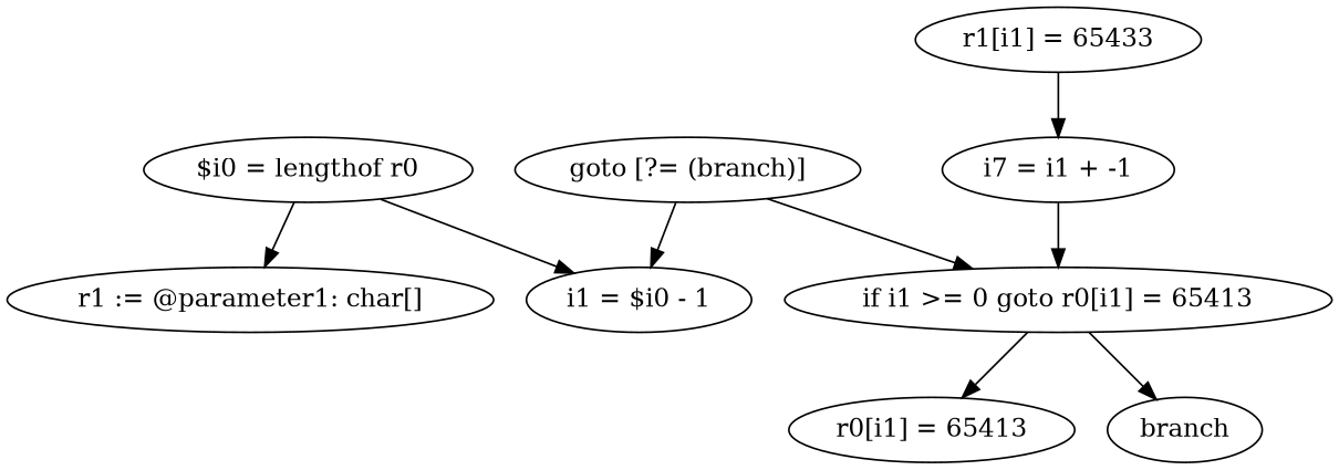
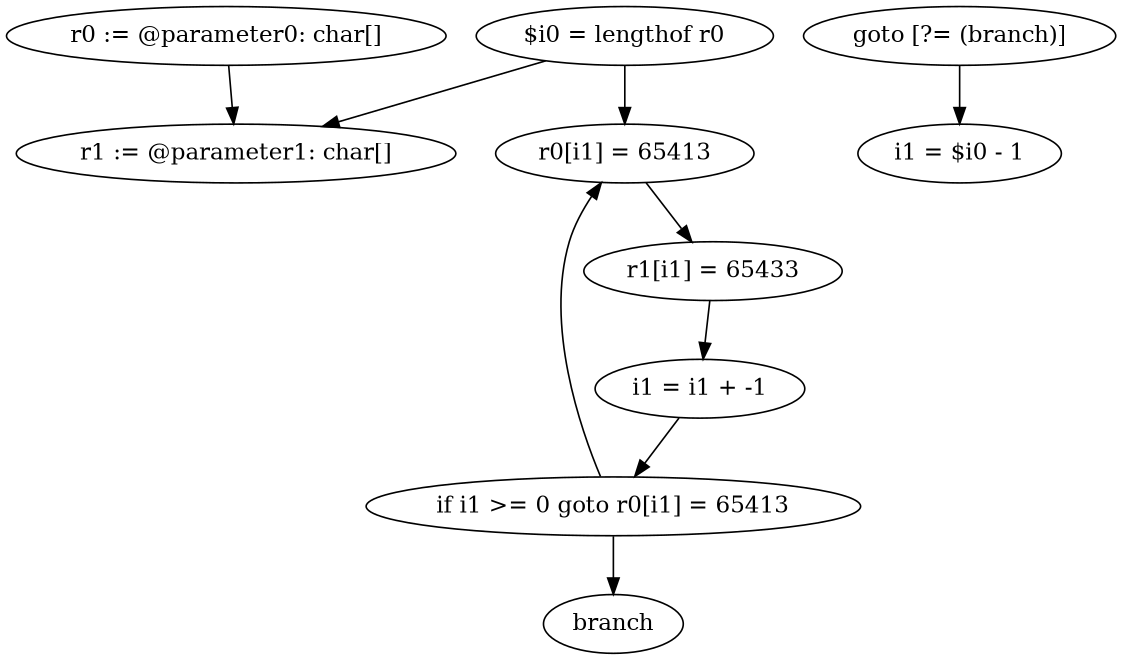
  digraph {
+   "r0 := @parameter0: char[]"
    "r1 := @parameter1: char[]"
    "$i0 = lengthof r0"
    "i1 = $i0 - 1"
    "goto [?= (branch)]"
    "if i1 >= 0 goto r0[i1] = 65413"
    "r0[i1] = 65413"
    n8 [label=branch]
    "r1[i1] = 65433"
-   "i1 = i1 + -1" [label="i7 = i1 + -1"]
+   "i1 = i1 + -1"
+   "r0 := @parameter0: char[]" -> "r1 := @parameter1: char[]"
    "$i0 = lengthof r0" -> "r1 := @parameter1: char[]"
-   "$i0 = lengthof r0" -> "i1 = $i0 - 1"
+   "$i0 = lengthof r0" -> "r0[i1] = 65413"
    "goto [?= (branch)]" -> "i1 = $i0 - 1"
-   "goto [?= (branch)]" -> "if i1 >= 0 goto r0[i1] = 65413"
    "if i1 >= 0 goto r0[i1] = 65413" -> "r0[i1] = 65413"
    "if i1 >= 0 goto r0[i1] = 65413" -> n8
+   "r0[i1] = 65413" -> "r1[i1] = 65433"
    "r1[i1] = 65433" -> "i1 = i1 + -1"
    "i1 = i1 + -1" -> "if i1 >= 0 goto r0[i1] = 65413"
  }
